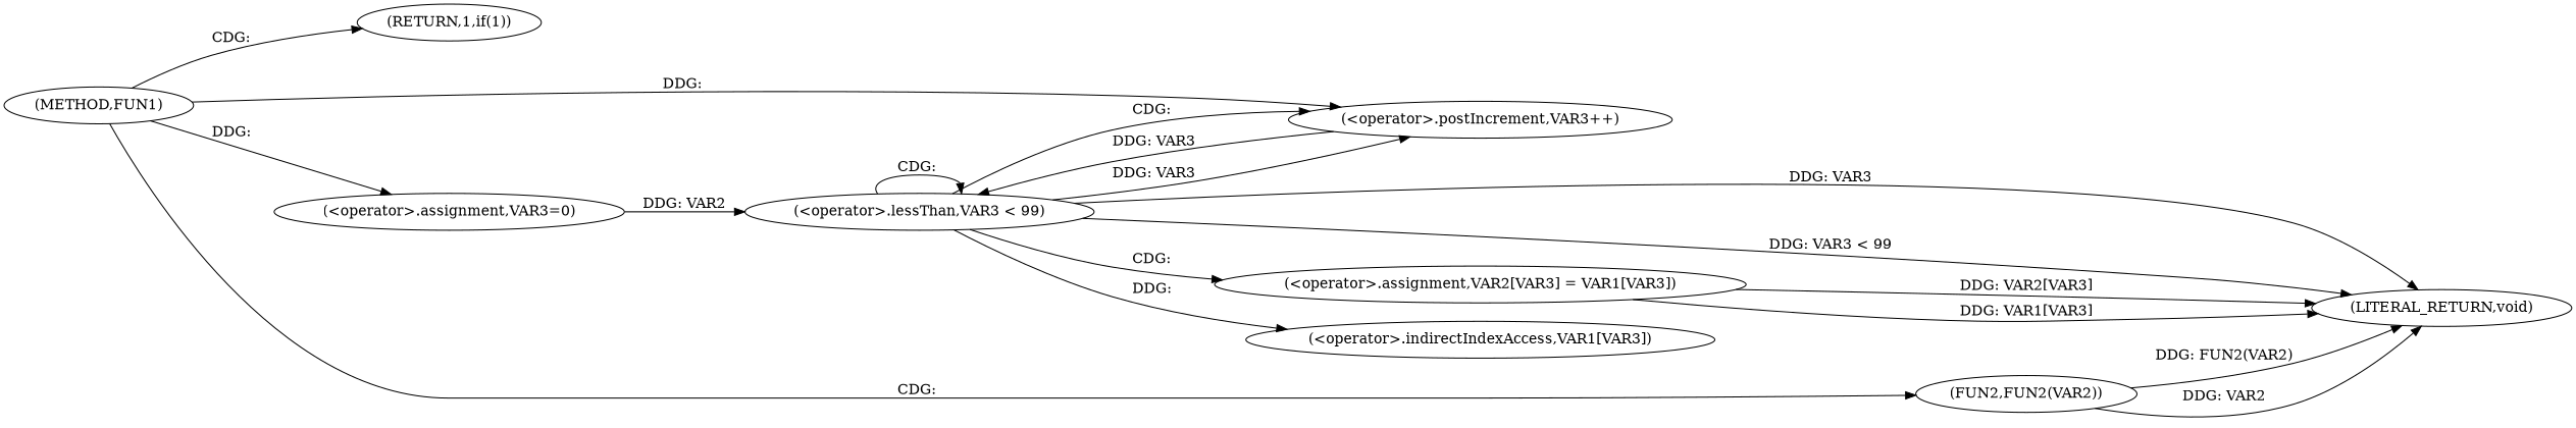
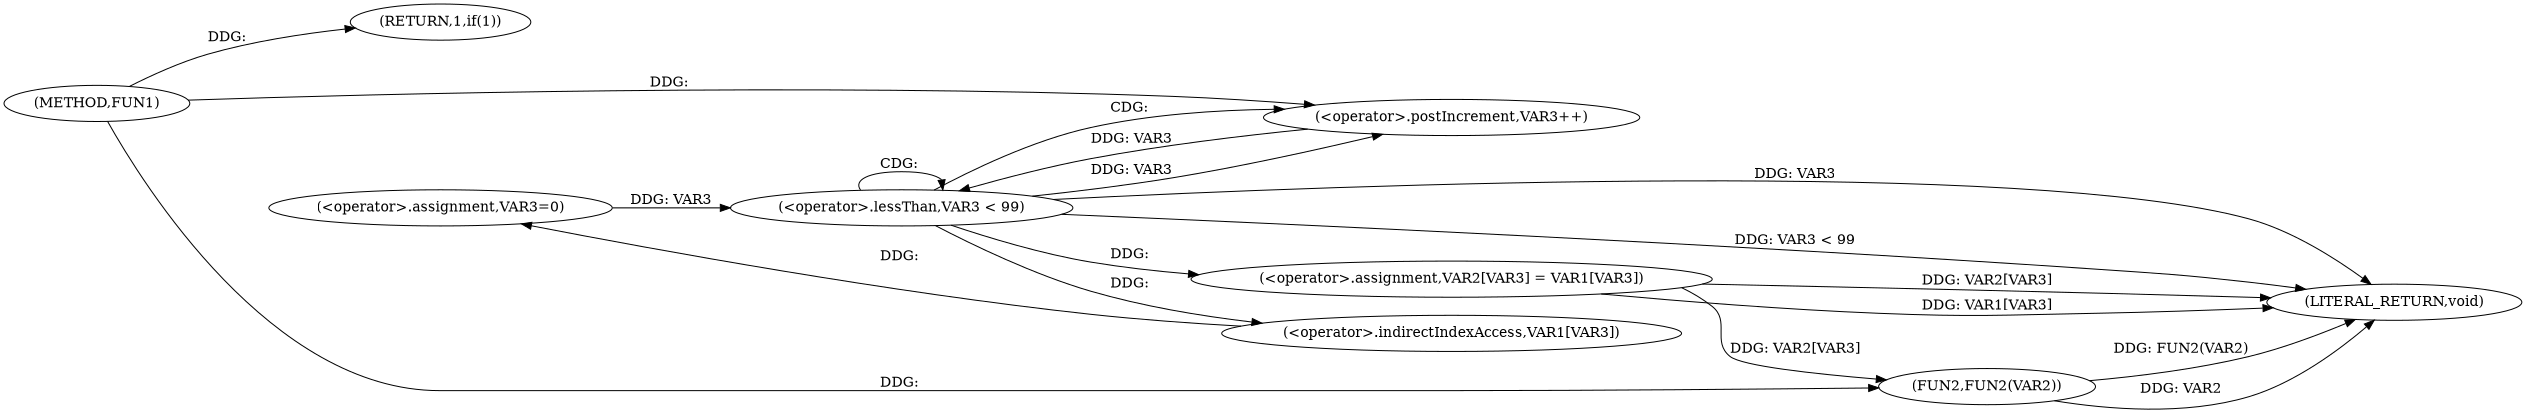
  digraph {
    rankdir=LR
    n1 [label="(METHOD,FUN1)"]
    n2 [label="(RETURN,1,if(1))"]
    n3 [label="(<operator>.assignment,VAR3=0)"]
    n4 [label="(<operator>.postIncrement,VAR3++)"]
    n5 [label="(FUN2,FUN2(VAR2))"]
    n6 [label="(<operator>.lessThan,VAR3 < 99)"]
    n7 [label="(LITERAL_RETURN,void)"]
    n8 [label="(<operator>.assignment,VAR2[VAR3] = VAR1[VAR3])"]
    n9 [label="(<operator>.indirectIndexAccess,VAR1[VAR3])"]
-   n1 -> n2 [label="CDG: "]
-   n1 -> n3 [label="DDG: "]
+   n1 -> n2 [label="DDG: "]
+   n9 -> n3 [label="DDG: "]
    n1 -> n4 [label="DDG: "]
-   n1 -> n5 [label="CDG: "]
-   n3 -> n6 [label="DDG: VAR2"]
+   n1 -> n5 [label="DDG: "]
+   n3 -> n6 [label="DDG: VAR3"]
    n4 -> n6 [label="DDG: VAR3"]
    n5 -> n7 [label="DDG: FUN2(VAR2)"]
    n5 -> n7 [label="DDG: VAR2"]
    n6 -> n4 [label="DDG: VAR3"]
    n6 -> n4 [label="CDG: "]
    n6 -> n6 [label="CDG: "]
    n6 -> n7 [label="DDG: VAR3"]
    n6 -> n7 [label="DDG: VAR3 < 99"]
-   n6 -> n8 [label="CDG: "]
+   n6 -> n8 [label="DDG: "]
    n6 -> n9 [label="DDG: "]
+   n8 -> n5 [label="DDG: VAR2[VAR3]"]
    n8 -> n7 [label="DDG: VAR1[VAR3]"]
    n8 -> n7 [label="DDG: VAR2[VAR3]"]
  }
